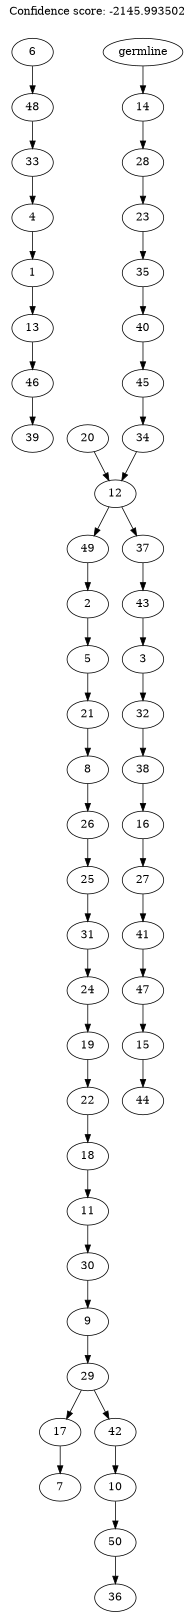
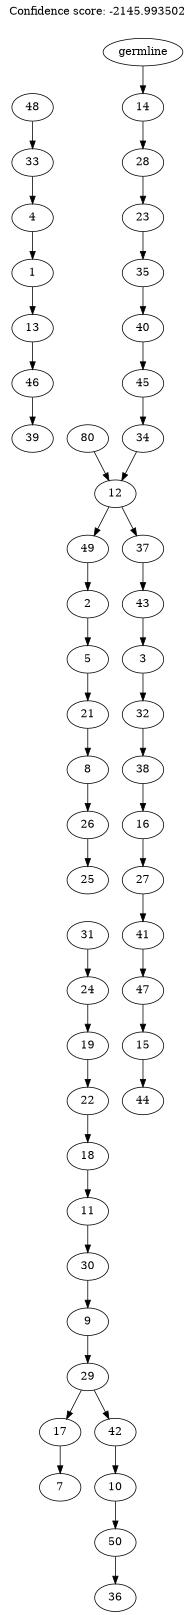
  digraph {
    label="Confidence score: -2145.993502"
    labelloc=t
    n1 [label=46]
    n2 [label=39]
    n3 [label=13]
    n4 [label=1]
    n5 [label=4]
    n6 [label=33]
    n7 [label=48]
-   n8 [label=6]
    n9 [label=7]
    n10 [label=17]
    n11 [label=50]
    n12 [label=36]
    n13 [label=10]
    n14 [label=42]
    n15 [label=29]
    n16 [label=9]
    n17 [label=30]
    n18 [label=11]
    n19 [label=18]
    n20 [label=22]
    n21 [label=19]
    n22 [label=24]
    n23 [label=31]
    n24 [label=25]
    n25 [label=26]
    n26 [label=8]
    n27 [label=21]
    n28 [label=5]
    n29 [label=2]
    n30 [label=49]
    n31 [label=15]
    n32 [label=44]
    n33 [label=47]
    n34 [label=41]
    n35 [label=27]
    n36 [label=16]
    n37 [label=38]
    n38 [label=32]
    n39 [label=3]
    n40 [label=43]
    n41 [label=37]
    n42 [label=12]
-   n43 [label=20]
+   n43 [label=80]
    n44 [label=34]
    n45 [label=45]
    n46 [label=40]
    n47 [label=35]
    n48 [label=23]
    n49 [label=28]
    n50 [label=14]
    n51 [label=germline]
    n1 -> n2
    n3 -> n1
    n4 -> n3
    n5 -> n4
    n6 -> n5
    n7 -> n6
-   n8 -> n7
    n10 -> n9
    n11 -> n12
    n13 -> n11
    n14 -> n13
    n15 -> n10
    n15 -> n14
    n16 -> n15
    n17 -> n16
    n18 -> n17
    n19 -> n18
    n20 -> n19
    n21 -> n20
    n22 -> n21
    n23 -> n22
-   n24 -> n23
    n25 -> n24
    n26 -> n25
    n27 -> n26
    n28 -> n27
    n29 -> n28
    n30 -> n29
    n31 -> n32
    n33 -> n31
    n34 -> n33
    n35 -> n34
    n36 -> n35
    n37 -> n36
    n38 -> n37
    n39 -> n38
    n40 -> n39
    n41 -> n40
    n42 -> n30
    n42 -> n41
    n43 -> n42
    n44 -> n42
    n45 -> n44
    n46 -> n45
    n47 -> n46
    n48 -> n47
    n49 -> n48
    n50 -> n49
    n51 -> n50
  }
